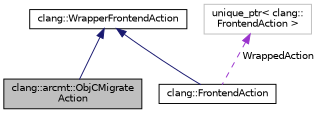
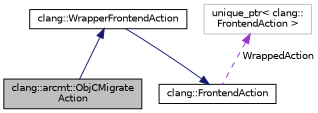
  digraph {
    node [color=black fontname=Helvetica fontsize=10 shape=record]
    edge [color=midnightblue dir=back fontname=Helvetica fontsize=10 labelfontname=Helvetica labelfontsize=10 style=solid]
    n1 [fillcolor=grey75 fontcolor=black height=0.2 label="clang::arcmt::ObjCMigrate\lAction" style=filled width=0.4]
    n2 [height=0.2 label="clang::WrapperFrontendAction" width=0.4]
    n3 [height=0.2 label="clang::FrontendAction" width=0.4]
    n4 [color=grey75 height=0.2 label="unique_ptr\< clang::\lFrontendAction \>" width=0.4]
    n2 -> n1
-   n2 -> n3
+   n3 -> n2
    n4 -> n3 [color=darkorchid3 label=" WrappedAction" style=dashed]
  }
